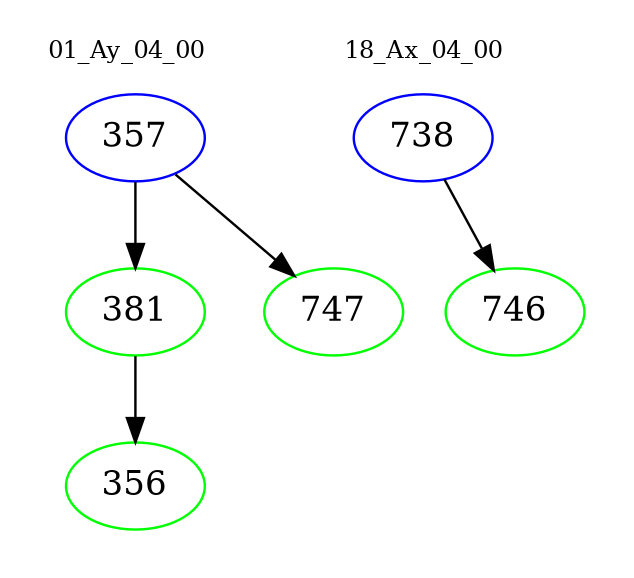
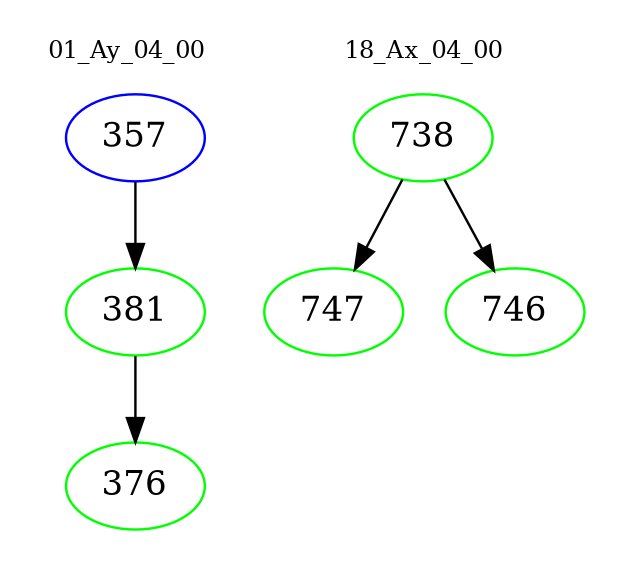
  digraph {
    node [color=green]
    edge [color=black]
    n1 [color=blue label=357]
-   n2 [label=356]
+   n2 [label=376]
    n3 [label=381]
-   n4 [color=blue label=738]
+   n4 [label=738]
    n5 [label=747]
    n6 [label=746]
    subgraph cluster_1 {
      color=white
      fontsize=10
      label="01_Ay_04_00"
      n1
      n2
      n3
    }
    subgraph cluster_2 {
      color=white
      fontsize=10
      label="18_Ax_04_00"
      n4
      n5
      n6
    }
    n1 -> n3
    n3 -> n2
-   n1 -> n5
+   n4 -> n5
    n4 -> n6
  }
